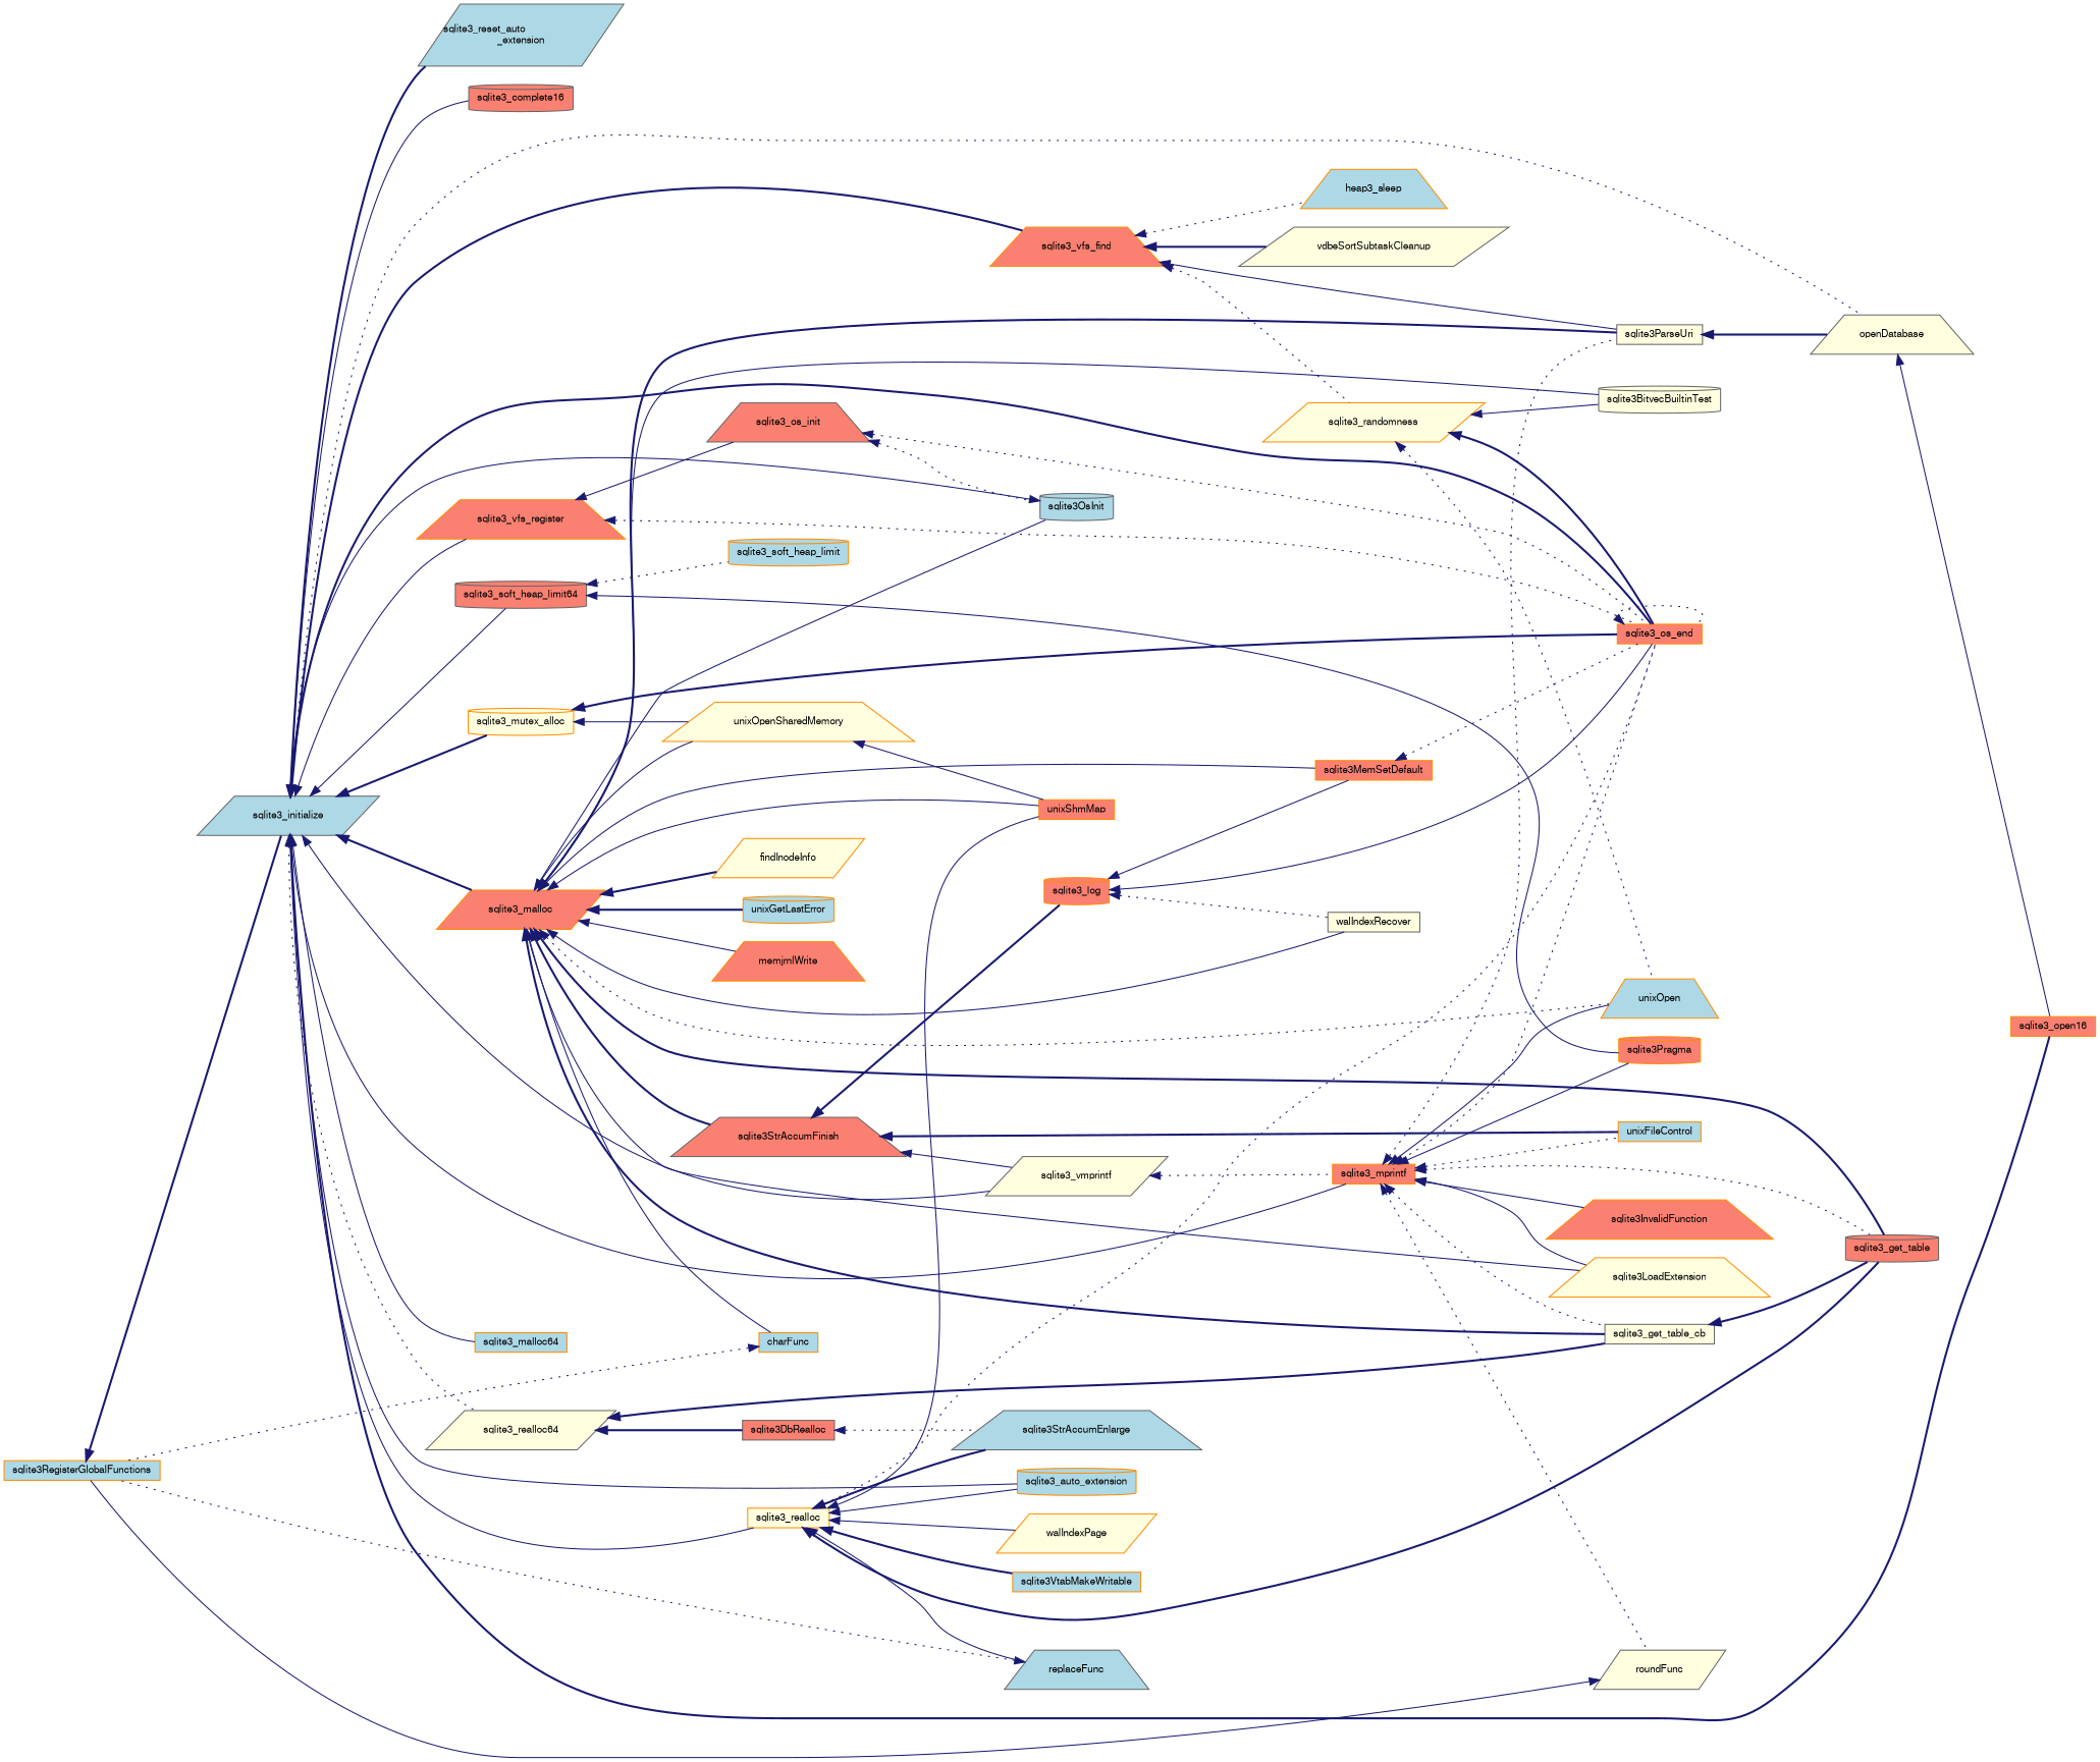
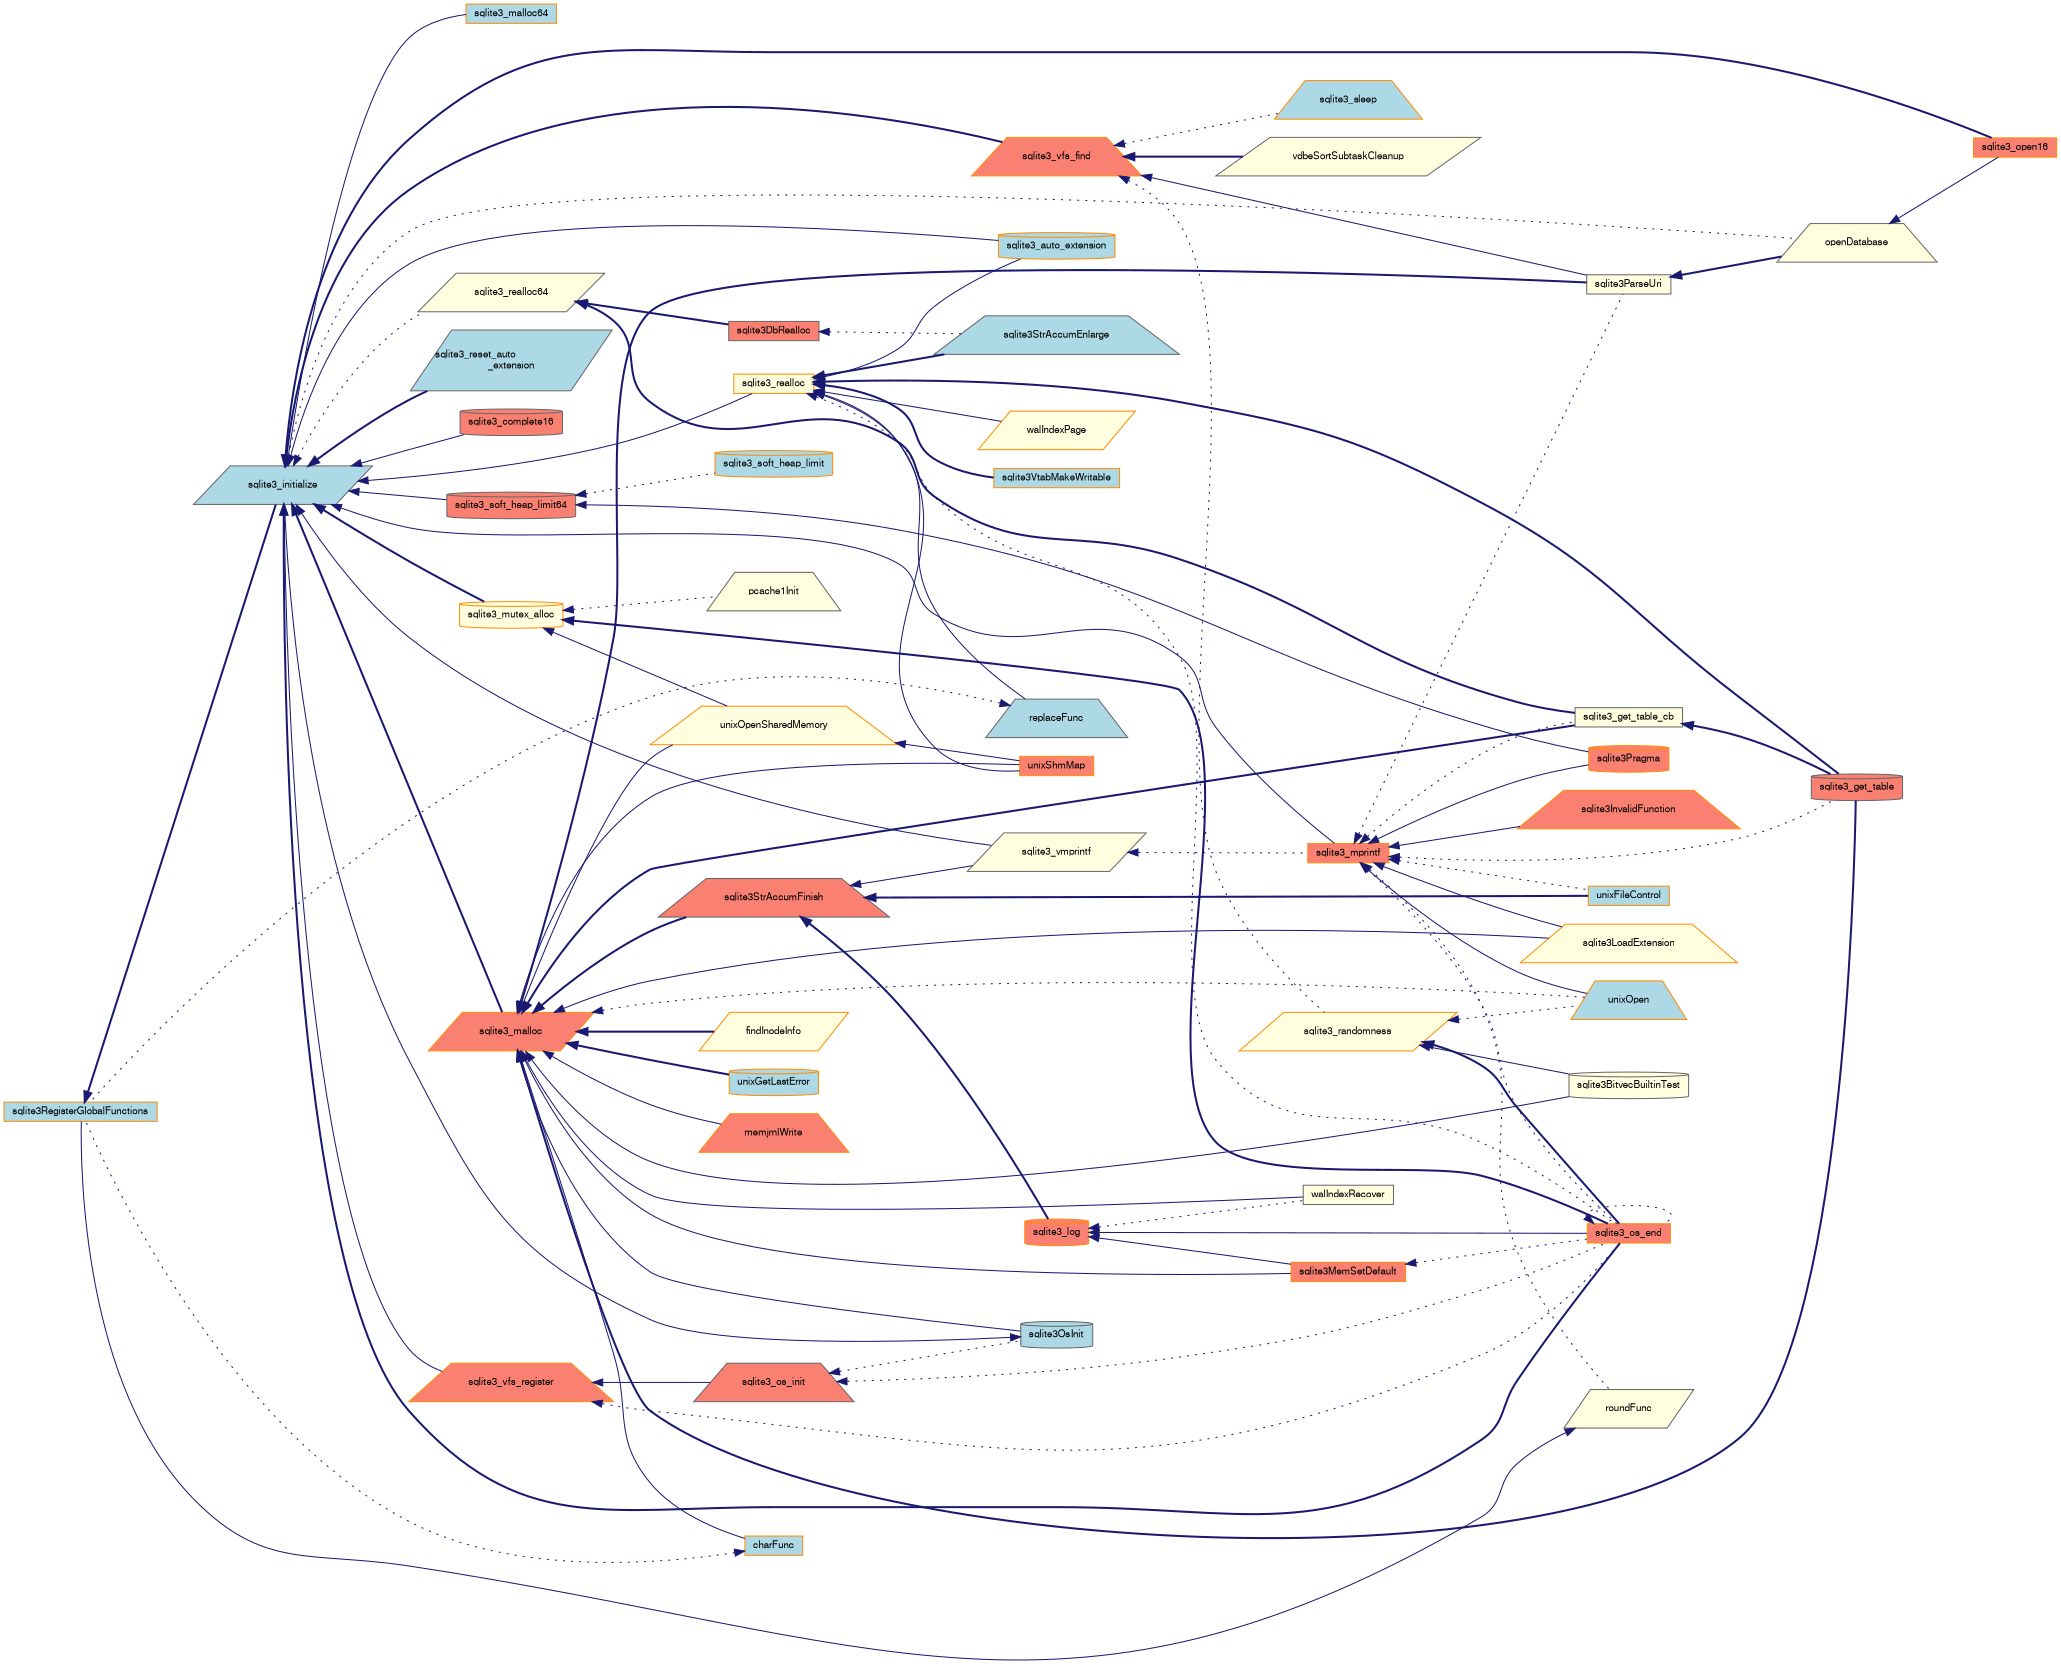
  digraph {
    rankdir=LR
    node [color=darkorange fillcolor=salmon fontname=FreeSans fontsize=10 shape=box style=filled]
    edge [color=midnightblue dir=back fontname=FreeSans fontsize=10 labelfontname=FreeSans labelfontsize=10 style=solid]
    n1 [fillcolor=lightblue fontcolor=black height=0.2 label=sqlite3RegisterGlobalFunctions width=0.4]
    n2 [color=gray40 fillcolor=lightblue height=0.2 label=sqlite3_initialize shape=parallelogram width=0.4]
    n3 [height=0.2 label=sqlite3_vfs_find shape=trapezium width=0.4]
    n4 [height=0.2 label=sqlite3_os_end width=0.4]
    n5 [color=gray40 fillcolor=lightyellow height=0.2 label=openDatabase shape=trapezium width=0.4]
    n6 [height=0.2 label=sqlite3_open16 width=0.4]
    n7 [height=0.2 label=sqlite3_vfs_register shape=trapezium width=0.4]
    n8 [fillcolor=lightyellow height=0.2 label=sqlite3_mutex_alloc shape=cylinder width=0.4]
    n9 [color=gray40 height=0.2 label=sqlite3_soft_heap_limit64 shape=cylinder width=0.4]
    n10 [height=0.2 label=sqlite3_malloc shape=parallelogram width=0.4]
    n11 [color=gray40 fillcolor=lightyellow height=0.2 label=sqlite3_vmprintf shape=parallelogram width=0.4]
    n12 [height=0.2 label=sqlite3_mprintf width=0.4]
    n13 [fillcolor=lightblue height=0.2 label=sqlite3_malloc64 width=0.4]
    n14 [fillcolor=lightyellow height=0.2 label=sqlite3_realloc width=0.4]
    n15 [fillcolor=lightblue height=0.2 label=sqlite3_auto_extension shape=cylinder width=0.4]
    n16 [color=gray40 fillcolor=lightyellow height=0.2 label=sqlite3_realloc64 shape=parallelogram width=0.4]
    n17 [color=gray40 fillcolor=lightblue height=0.2 label="sqlite3_reset_auto\l_extension" shape=parallelogram width=0.4]
    n18 [color=gray40 height=0.2 label=sqlite3_complete16 shape=cylinder width=0.4]
    n19 [fillcolor=lightyellow height=0.2 label=sqlite3_randomness shape=parallelogram width=0.4]
    n20 [color=gray40 fillcolor=lightyellow height=0.2 label=vdbeSortSubtaskCleanup shape=parallelogram width=0.4]
    n21 [color=gray40 fillcolor=lightyellow height=0.2 label=sqlite3ParseUri width=0.4]
-   n22 [fillcolor=lightblue height=0.2 label=heap3_sleep shape=trapezium width=0.4]
+   n22 [fillcolor=lightblue height=0.2 label=sqlite3_sleep shape=trapezium width=0.4]
    n23 [color=gray40 height=0.2 label=sqlite3_os_init shape=trapezium width=0.4]
    n24 [fillcolor=lightyellow height=0.2 label=unixOpenSharedMemory shape=trapezium width=0.4]
+   n25 [color=gray40 fillcolor=lightyellow height=0.2 label=pcache1Init shape=trapezium width=0.4]
    n26 [fillcolor=lightblue height=0.2 label=sqlite3_soft_heap_limit shape=cylinder width=0.4]
    n27 [height=0.2 label=sqlite3Pragma shape=cylinder width=0.4]
    n28 [fillcolor=lightblue height=0.2 label=unixOpen shape=trapezium width=0.4]
    n29 [color=gray40 fillcolor=lightyellow height=0.2 label=sqlite3BitvecBuiltinTest shape=cylinder width=0.4]
    n30 [color=gray40 fillcolor=lightblue height=0.2 label=sqlite3OsInit shape=cylinder width=0.4]
    n31 [height=0.2 label=unixShmMap width=0.4]
    n32 [height=0.2 label=sqlite3MemSetDefault width=0.4]
    n33 [color=gray40 height=0.2 label=sqlite3StrAccumFinish shape=trapezium width=0.4]
    n34 [fillcolor=lightyellow height=0.2 label=sqlite3LoadExtension shape=trapezium width=0.4]
    n35 [color=gray40 fillcolor=lightyellow height=0.2 label=sqlite3_get_table_cb width=0.4]
    n36 [color=gray40 height=0.2 label=sqlite3_get_table shape=cylinder width=0.4]
    n37 [color=gray40 fillcolor=lightyellow height=0.2 label=walIndexRecover width=0.4]
    n38 [fillcolor=lightyellow height=0.2 label=findInodeInfo shape=parallelogram width=0.4]
    n39 [fillcolor=lightblue height=0.2 label=unixGetLastError shape=cylinder width=0.4]
    n40 [height=0.2 label=memjrnlWrite shape=trapezium width=0.4]
    n41 [fillcolor=lightblue height=0.2 label=charFunc width=0.4]
    n42 [fillcolor=lightblue height=0.2 label=unixFileControl width=0.4]
    n43 [height=0.2 label=sqlite3InvalidFunction shape=trapezium width=0.4]
    n44 [color=gray40 fillcolor=lightyellow height=0.2 label=roundFunc shape=parallelogram width=0.4]
    n45 [color=gray40 fillcolor=lightblue height=0.2 label=sqlite3StrAccumEnlarge shape=trapezium width=0.4]
    n46 [fillcolor=lightyellow height=0.2 label=walIndexPage shape=parallelogram width=0.4]
    n47 [color=gray40 fillcolor=lightblue height=0.2 label=replaceFunc shape=trapezium width=0.4]
    n48 [fillcolor=lightblue height=0.2 label=sqlite3VtabMakeWritable width=0.4]
    n49 [color=gray40 height=0.2 label=sqlite3DbRealloc width=0.4]
    n50 [height=0.2 label=sqlite3_log shape=cylinder width=0.4]
    n1 -> n2 [style=bold]
    n2 -> n3 [style=bold]
    n2 -> n4 [style=bold]
    n2 -> n5 [style=dotted]
    n2 -> n6 [style=bold]
    n2 -> n7
    n2 -> n8 [style=bold]
    n2 -> n9
    n2 -> n10 [style=bold]
    n2 -> n11
    n2 -> n12
    n2 -> n13
    n2 -> n14
    n2 -> n15
    n2 -> n16 [style=dotted]
    n2 -> n17 [style=bold]
    n2 -> n18
    n3 -> n19 [style=dotted]
    n3 -> n20 [style=bold]
    n3 -> n21
    n3 -> n22 [style=dotted]
    n4 -> n4 [style=dotted]
    n5 -> n6
    n7 -> n4 [style=dotted]
    n7 -> n23
    n8 -> n4 [style=bold]
    n8 -> n24
+   n8 -> n25 [style=dotted]
    n9 -> n26 [style=dotted]
    n9 -> n27
    n10 -> n21 [style=bold]
    n10 -> n24
    n10 -> n28 [style=dotted]
    n10 -> n29
    n10 -> n30
    n10 -> n31
    n10 -> n32
    n10 -> n33 [style=bold]
    n10 -> n34
    n10 -> n35 [style=bold]
    n10 -> n36 [style=bold]
    n10 -> n37
    n10 -> n38 [style=bold]
    n10 -> n39 [style=bold]
    n10 -> n40
    n10 -> n41
    n11 -> n12 [style=dotted]
    n12 -> n4 [style=dotted]
    n12 -> n21 [style=dotted]
    n12 -> n27
    n12 -> n28
    n12 -> n34
    n12 -> n35 [style=dotted]
    n12 -> n36 [style=dotted]
    n12 -> n42 [style=dotted]
    n12 -> n43
    n12 -> n44 [style=dotted]
    n14 -> n4 [style=dotted]
    n14 -> n15
    n14 -> n31
    n14 -> n36 [style=bold]
    n14 -> n45 [style=bold]
    n14 -> n46
    n14 -> n47
    n14 -> n48 [style=bold]
    n16 -> n35 [style=bold]
    n16 -> n49 [style=bold]
    n19 -> n4 [style=bold]
    n19 -> n28 [style=dotted]
    n19 -> n29
    n21 -> n5 [style=bold]
    n23 -> n4 [style=dotted]
    n23 -> n30 [style=dotted]
    n24 -> n31
    n30 -> n2
    n32 -> n4 [style=dotted]
    n33 -> n11
    n33 -> n42 [style=bold]
    n33 -> n50 [style=bold]
    n35 -> n36 [style=bold]
    n41 -> n1 [style=dotted]
    n44 -> n1
    n47 -> n1 [style=dotted]
    n49 -> n45 [style=dotted]
    n50 -> n4
    n50 -> n32
    n50 -> n37 [style=dotted]
  }
